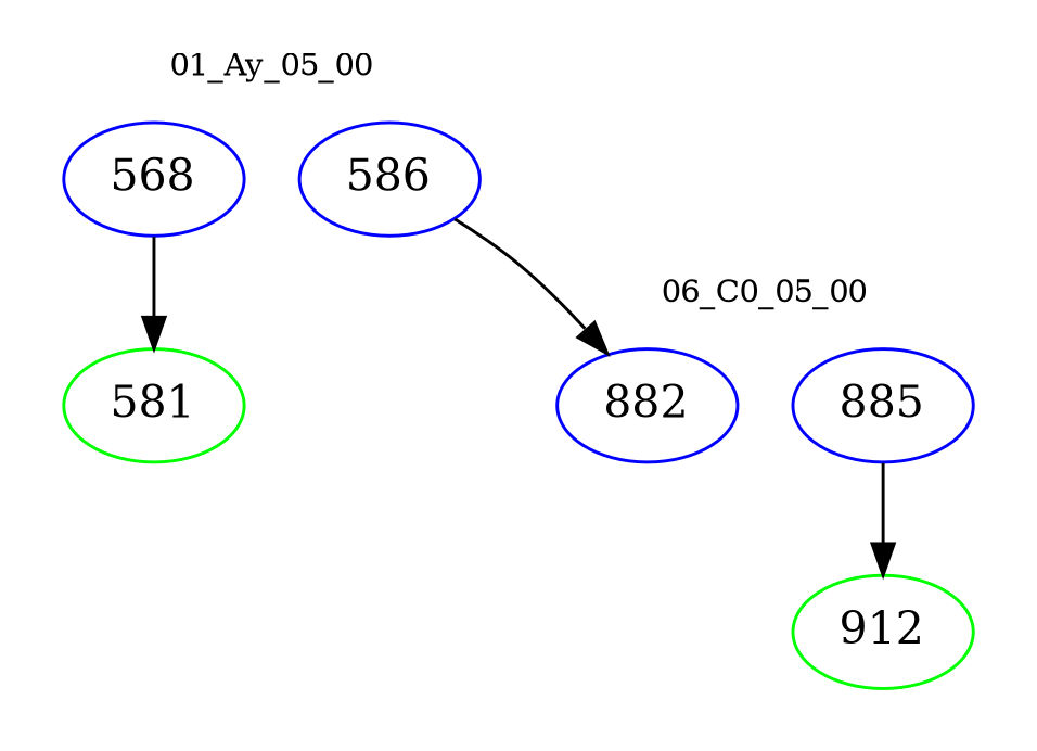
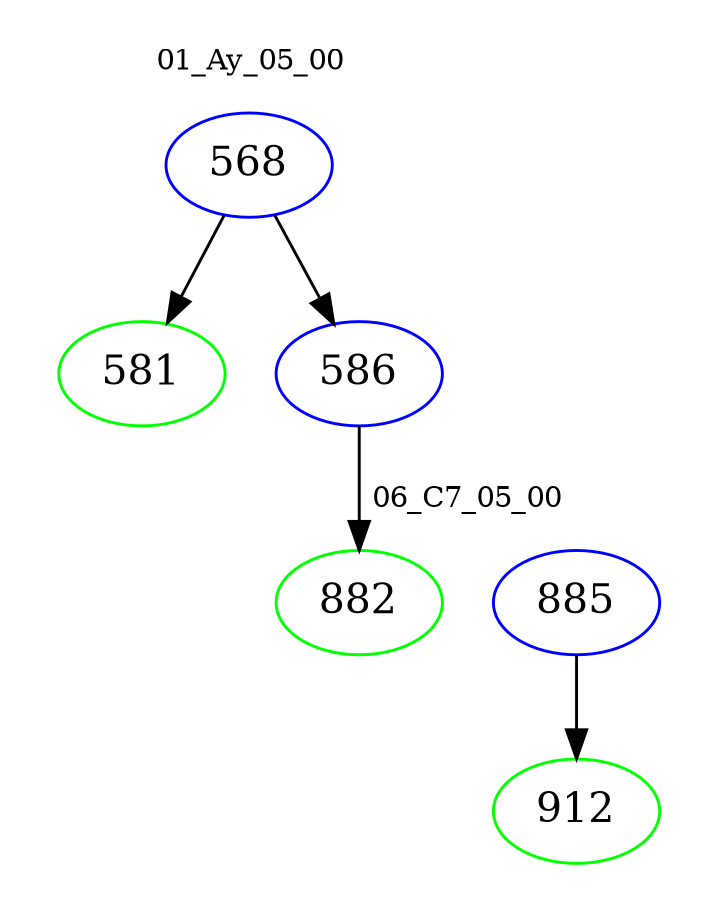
  digraph {
    node [color=blue]
    edge [color=black]
    n1 [label=568]
    n2 [color=green label=581]
    n3 [label=586]
    n4 [label=885]
-   n5 [label=882]
+   n5 [color=green label=882]
    n6 [color=green label=912]
    subgraph cluster_1 {
      color=white
      fontsize=10
      label="01_Ay_05_00"
      n1
      n2
      n3
    }
    subgraph cluster_2 {
      color=white
      fontsize=10
-     label="06_C0_05_00"
+     label="06_C7_05_00"
      n4
      n5
      n6
    }
    n1 -> n2
+   n1 -> n3
    n3 -> n5
    n4 -> n6
  }
